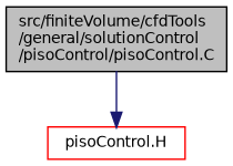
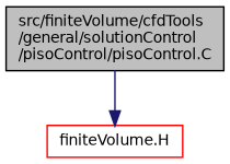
  digraph {
    node [fontname=Helvetica fontsize=10 shape=record]
    n1 [color=black fillcolor=grey75 fontcolor=black height=0.2 label="src/finiteVolume/cfdTools\l/general/solutionControl\l/pisoControl/pisoControl.C" style=filled width=0.4]
-   n2 [color=red height=0.2 label="pisoControl.H" width=0.4]
+   n2 [color=red height=0.2 label="finiteVolume.H" width=0.4]
    n1 -> n2 [color=midnightblue fontname=Helvetica fontsize=10 labelfontname=Helvetica labelfontsize=10 style=solid]
  }
